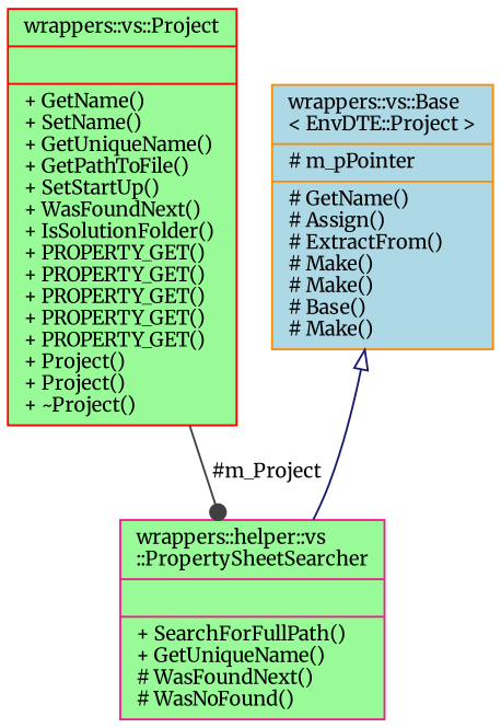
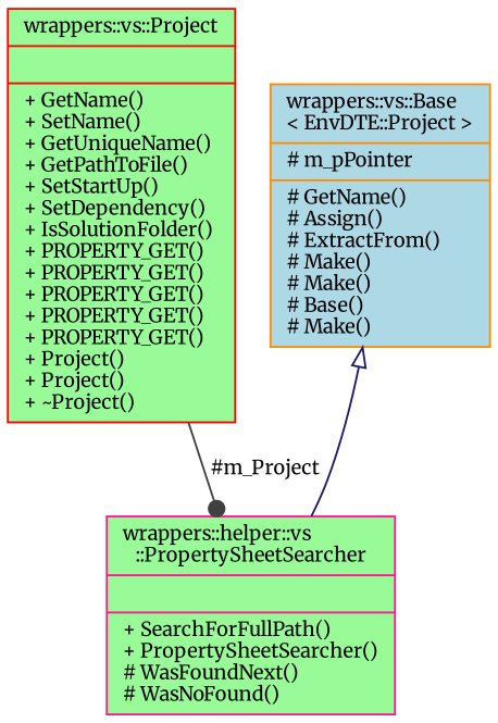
  digraph {
    fontname=Merriweather
    node [fillcolor=palegreen fontname=Merriweather fontsize=10 shape=record style=filled]
    edge [fontname=Merriweather fontsize=10 labelfontname=Verdana labelfontsize=10 style=solid]
-   n1 [color=deeppink fontcolor=black height=0.2 label="{wrappers::helper::vs\l::PropertySheetSearcher\n||+ SearchForFullPath()\l+ GetUniqueName()\l# WasFoundNext()\l# WasNoFound()\l}" width=0.4]
-   n2 [color=red height=0.2 label="{wrappers::vs::Project\n||+ GetName()\l+ SetName()\l+ GetUniqueName()\l+ GetPathToFile()\l+ SetStartUp()\l+ WasFoundNext()\l+ IsSolutionFolder()\l+ PROPERTY_GET()\l+ PROPERTY_GET()\l+ PROPERTY_GET()\l+ PROPERTY_GET()\l+ PROPERTY_GET()\l+ Project()\l+ Project()\l+ ~Project()\l}" width=0.4]
+   n1 [color=deeppink fontcolor=black height=0.2 label="{wrappers::helper::vs\l::PropertySheetSearcher\n||+ SearchForFullPath()\l+ PropertySheetSearcher()\l# WasFoundNext()\l# WasNoFound()\l}" width=0.4]
+   n2 [color=red height=0.2 label="{wrappers::vs::Project\n||+ GetName()\l+ SetName()\l+ GetUniqueName()\l+ GetPathToFile()\l+ SetStartUp()\l+ SetDependency()\l+ IsSolutionFolder()\l+ PROPERTY_GET()\l+ PROPERTY_GET()\l+ PROPERTY_GET()\l+ PROPERTY_GET()\l+ PROPERTY_GET()\l+ Project()\l+ Project()\l+ ~Project()\l}" width=0.4]
    n3 [color=darkorange fillcolor=lightblue height=0.2 label="{wrappers::vs::Base\l\< EnvDTE::Project \>\n|# m_pPointer\l|# GetName()\l# Assign()\l# ExtractFrom()\l# Make()\l# Make()\l# Base()\l# Make()\l}" width=0.4]
    n2 -> n1 [arrowhead=dot color=grey25 label=" #m_Project"]
    n3 -> n1 [arrowtail=onormal color=midnightblue dir=back]
  }
